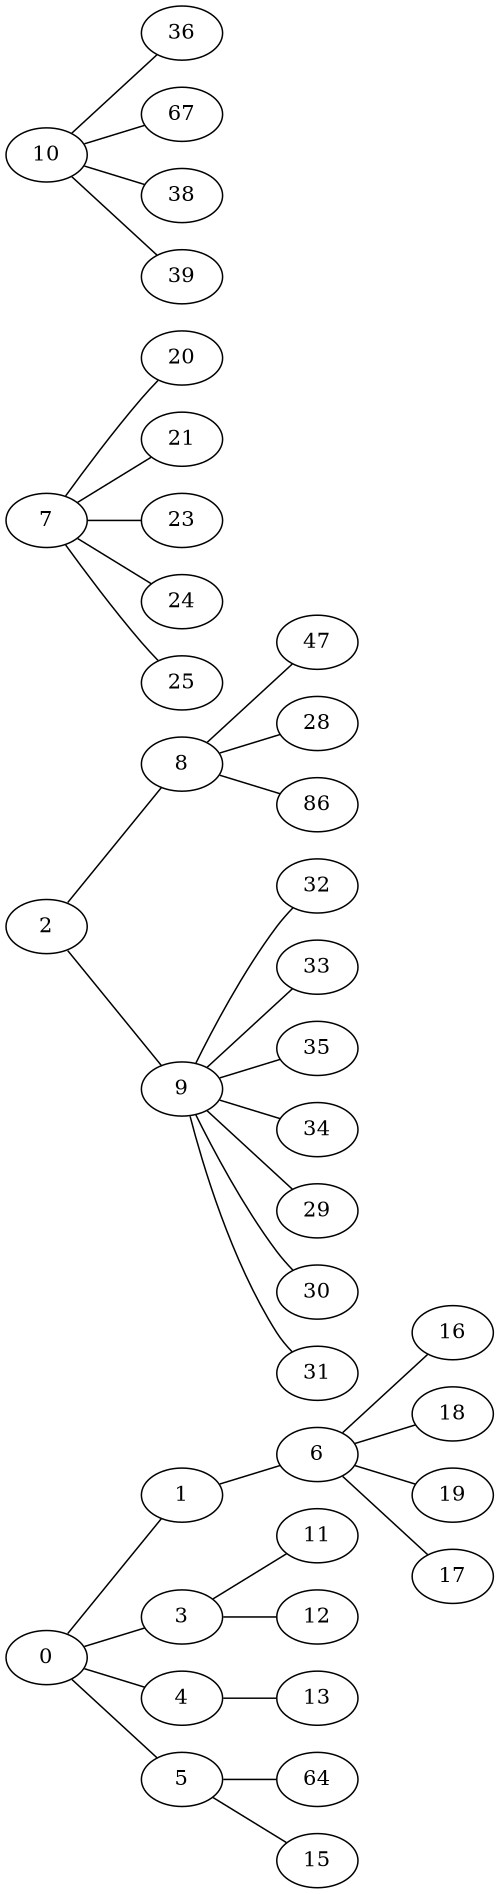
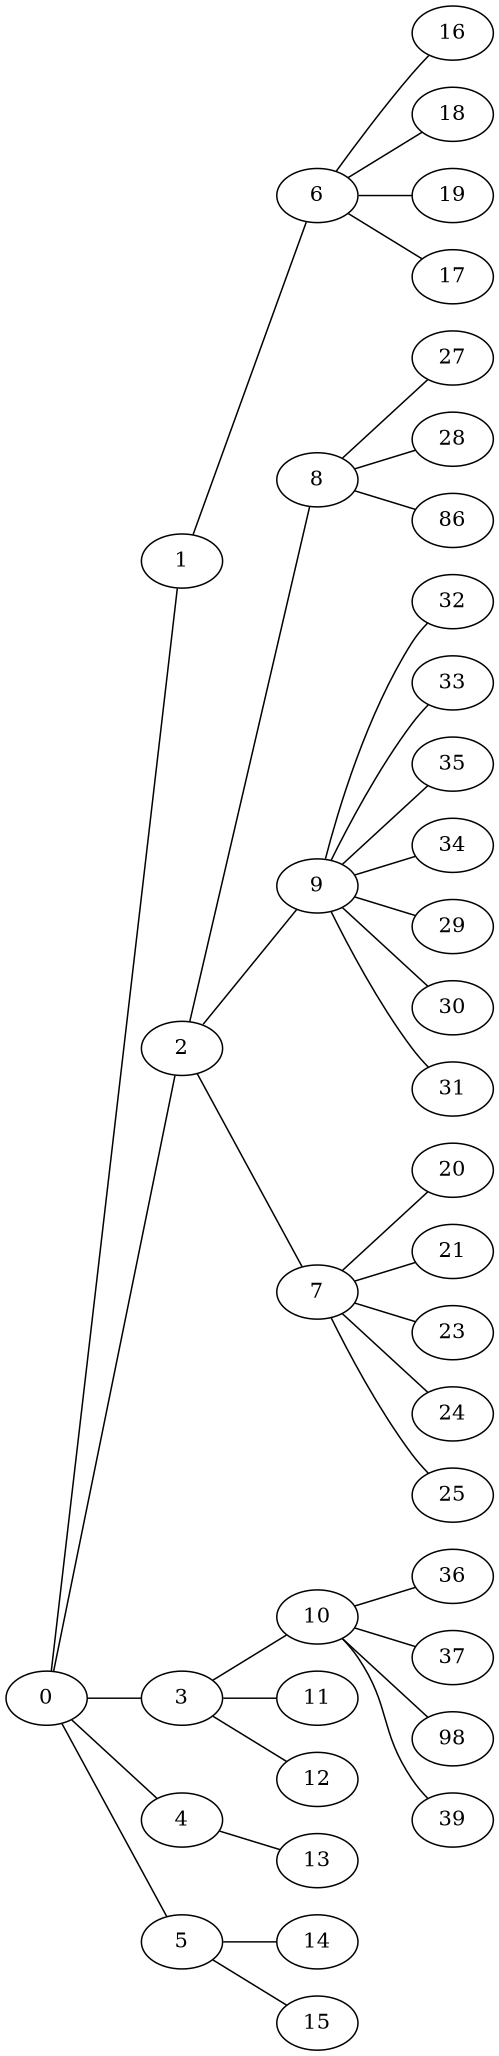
  graph {
    rankdir=LR
    0
    1
    2
    3
    4
    5
    6
    8
    9
    7
    10
    11
    12
    13
-   14 [label=64]
+   14
    15
    16
    18
    19
    17
-   27 [label=47]
+   27
    28
    n23 [label=86]
    32
    33
    35
    34
    29
    30
    31
    20
    21
    23
    24
    25
    36
-   37 [label=67]
-   38
+   37
+   38 [label=98]
    39
    0 -- 1
+   0 -- 2
    0 -- 3
    0 -- 4
    0 -- 5
    1 -- 6
    2 -- 8
    2 -- 9
+   2 -- 7
+   3 -- 10
    3 -- 11
    3 -- 12
    4 -- 13
    5 -- 14
    5 -- 15
    6 -- 16
    6 -- 18
    6 -- 19
    6 -- 17
    8 -- 27
    8 -- 28
    8 -- n23
    9 -- 32
    9 -- 33
    9 -- 35
    9 -- 34
    9 -- 29
    9 -- 30
    9 -- 31
    7 -- 20
    7 -- 21
    7 -- 23
    7 -- 24
    7 -- 25
    10 -- 36
    10 -- 37
    10 -- 38
    10 -- 39
  }
